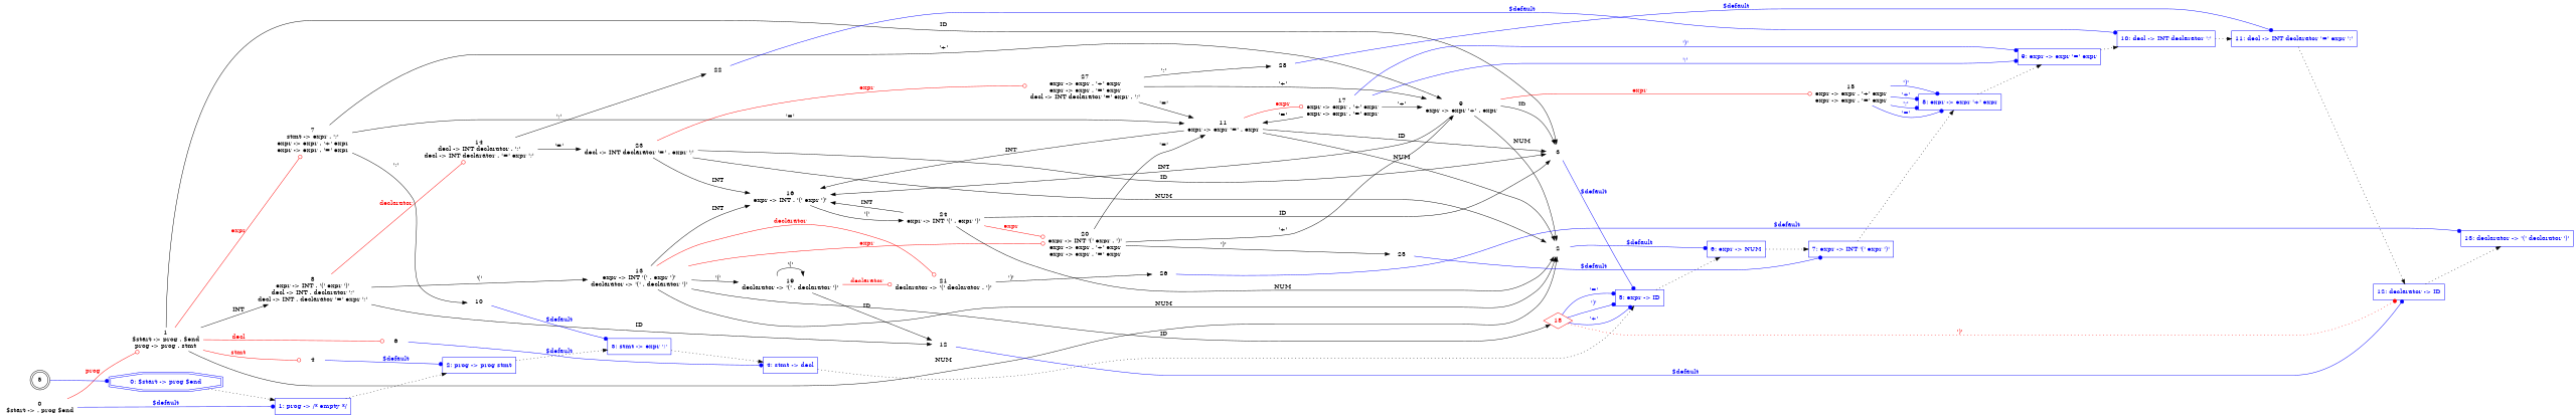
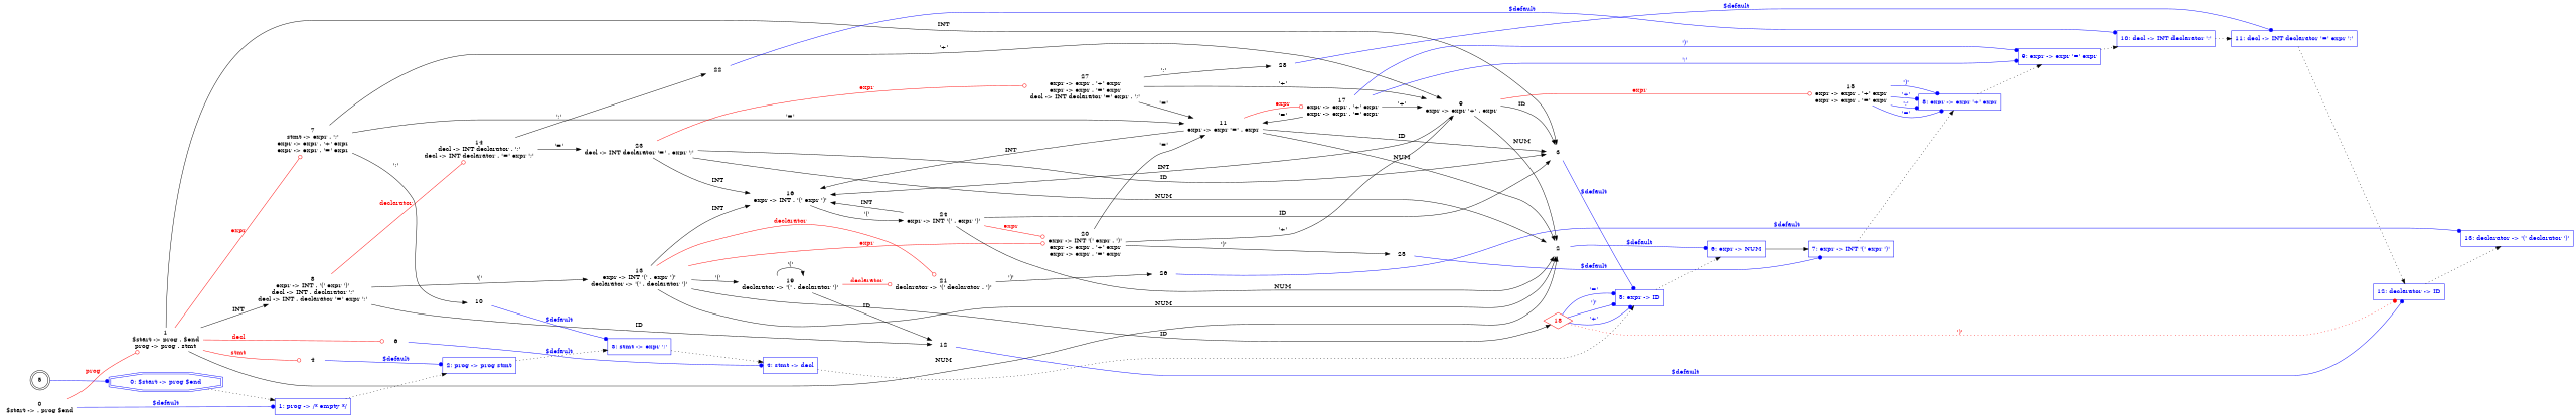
  digraph {
    rankdir=LR
    node [shape=plaintext]
    n1 [color=blue fontcolor=blue label="0: $start -> prog $end" shape=doubleoctagon]
    n2 [color=blue fontcolor=blue label="1: prog -> /* empty */" shape=box]
    n3 [color=blue fontcolor=blue label="2: prog -> prog stmt" shape=box]
    n4 [color=blue fontcolor=blue label="3: stmt -> expr ';'" shape=box]
    n5 [color=blue fontcolor=blue label="4: stmt -> decl" shape=box]
    n6 [color=blue fontcolor=blue label="5: expr -> ID" shape=box]
    n7 [color=blue fontcolor=blue label="6: expr -> NUM" shape=box]
    n8 [color=blue fontcolor=blue label="7: expr -> INT '(' expr ')'" shape=box]
    n9 [color=blue fontcolor=blue label="8: expr -> expr '+' expr" shape=box]
    n10 [color=blue fontcolor=blue label="9: expr -> expr '=' expr" shape=box]
    n11 [color=blue fontcolor=blue label="10: decl -> INT declarator ';'" shape=box]
    n12 [color=blue fontcolor=blue label="11: decl -> INT declarator '=' expr ';'" shape=box]
    n13 [color=blue fontcolor=blue label="12: declarator -> ID" shape=box]
    n14 [color=blue fontcolor=blue label="13: declarator -> '(' declarator ')'" shape=box]
    n15 [color=red fontcolor=red label="18\n" shape=diamond]
    n16 [label="0\n$start -> . prog $end"]
    n17 [label="1\n$start -> prog . $end\nprog -> prog . stmt"]
    n18 [label="3\n"]
    n19 [label="8\nexpr -> INT . '(' expr ')'\ndecl -> INT . declarator ';'\ndecl -> INT . declarator '=' expr ';'"]
    n20 [label="2\n"]
    n21 [label="4\n"]
    n22 [label="7\nstmt -> expr . ';'\nexpr -> expr . '+' expr\nexpr -> expr . '=' expr"]
    n23 [label="6\n"]
    n24 [label="5\n" shape=doublecircle]
    n25 [label="13\nexpr -> INT '(' . expr ')'\ndeclarator -> '(' . declarator ')'"]
    n26 [label="12\n"]
    n27 [label="14\ndecl -> INT declarator . ';'\ndecl -> INT declarator . '=' expr ';'"]
    n28 [label="9\nexpr -> expr '+' . expr"]
    n29 [label="10\n"]
    n30 [label="11\nexpr -> expr '=' . expr"]
    n31 [label="16\nexpr -> INT . '(' expr ')'"]
    n32 [label="19\ndeclarator -> '(' . declarator ')'"]
    n33 [label="20\nexpr -> INT '(' expr . ')'\nexpr -> expr . '+' expr\nexpr -> expr . '=' expr"]
    n34 [label="21\ndeclarator -> '(' declarator . ')'"]
    n35 [label="22\n"]
    n36 [label="23\ndecl -> INT declarator '=' . expr ';'"]
    n37 [label="15\nexpr -> expr . '+' expr\nexpr -> expr . '=' expr"]
    n38 [label="17\nexpr -> expr . '+' expr\nexpr -> expr . '=' expr"]
    n39 [color=blue label="24\nexpr -> INT '(' . expr ')'"]
    n40 [label="25\n"]
    n41 [label="26\n"]
    n42 [label="27\nexpr -> expr . '+' expr\nexpr -> expr . '=' expr\ndecl -> INT declarator '=' expr . ';'"]
    n43 [label="28\n"]
    n1 -> n2 [style=dotted]
    n2 -> n3 [style=dotted]
    n3 -> n4 [style=dotted]
    n4 -> n5 [style=dotted]
    n5 -> n6 [style=dotted]
    n6 -> n7 [style=dotted]
-   n7 -> n8 [style=dotted]
+   n7 -> n8 [style=solid]
    n8 -> n9 [style=dotted]
    n9 -> n10 [style=dotted]
    n10 -> n11 [style=dotted]
    n11 -> n12 [style=dotted]
    n12 -> n13 [style=dotted]
    n13 -> n14 [style=dotted]
    n15 -> n6 [arrowhead=dot color=blue fontcolor=blue label="')'"]
    n15 -> n6 [arrowhead=dot color=blue fontcolor=blue label="'+'"]
    n15 -> n6 [arrowhead=dot color=blue fontcolor=blue label="'='"]
    n15 -> n13 [arrowhead=dot color=red fontcolor=red label="')'" style=dotted]
    n16 -> n2 [arrowhead=dot color=blue fontcolor=blue label="$default"]
    n16 -> n17 [arrowhead=odot color=red fontcolor=red label=prog]
-   n17 -> n18 [label=ID]
+   n17 -> n18 [label=INT]
    n17 -> n19 [label=INT]
    n17 -> n20 [label=NUM]
    n17 -> n21 [arrowhead=odot color=red fontcolor=red label=stmt]
    n17 -> n22 [arrowhead=odot color=red fontcolor=red label=expr]
    n17 -> n23 [arrowhead=odot color=red fontcolor=red label=decl]
    n18 -> n6 [arrowhead=dot color=blue fontcolor=blue label="$default"]
    n19 -> n25 [label="'('"]
    n19 -> n26 [label=ID]
    n19 -> n27 [arrowhead=odot color=red fontcolor=red label=declarator]
    n20 -> n7 [arrowhead=dot color=blue fontcolor=blue label="$default"]
    n21 -> n3 [arrowhead=dot color=blue fontcolor=blue label="$default"]
    n22 -> n28 [label="'+'"]
    n22 -> n29 [label="';'"]
    n22 -> n30 [label="'='"]
    n23 -> n5 [arrowhead=dot color=blue fontcolor=blue label="$default"]
    n24 -> n1 [arrowhead=dot color=blue]
    n25 -> n15 [label=ID]
    n25 -> n20 [label=NUM]
    n25 -> n31 [label=INT]
    n25 -> n32 [label="'('"]
    n25 -> n33 [arrowhead=odot color=red fontcolor=red label=expr]
    n25 -> n34 [arrowhead=odot color=red fontcolor=red label=declarator]
    n26 -> n13 [arrowhead=dot color=blue fontcolor=blue label="$default"]
    n27 -> n35 [label="';'"]
    n27 -> n36 [label="'='"]
    n28 -> n18 [label=ID]
    n28 -> n20 [label=NUM]
    n28 -> n31 [label=INT]
    n28 -> n37 [arrowhead=odot color=red fontcolor=red label=expr]
    n29 -> n4 [arrowhead=dot color=blue fontcolor=blue label="$default"]
    n30 -> n18 [label=ID]
    n30 -> n20 [label=NUM]
    n30 -> n31 [label=INT]
    n30 -> n38 [arrowhead=odot color=red fontcolor=red label=expr]
    n31 -> n39 [label="'('"]
    n32 -> n26 [label=ID]
    n32 -> n32 [label="'('"]
    n32 -> n34 [arrowhead=odot color=red fontcolor=red label=declarator]
    n33 -> n28 [label="'+'"]
    n33 -> n30 [label="'='"]
    n33 -> n40 [label="')'"]
    n34 -> n41 [label="')'"]
    n35 -> n11 [arrowhead=dot color=blue fontcolor=blue label="$default"]
    n36 -> n18 [label=ID]
    n36 -> n20 [label=NUM]
    n36 -> n31 [label=INT]
    n36 -> n42 [arrowhead=odot color=red fontcolor=red label=expr]
    n37 -> n9 [arrowhead=dot color=blue fontcolor=blue label="')'"]
    n37 -> n9 [arrowhead=dot color=blue fontcolor=blue label="'+'"]
    n37 -> n9 [arrowhead=dot color=blue fontcolor=blue label="';'"]
    n37 -> n9 [arrowhead=dot color=blue fontcolor=blue label="'='"]
    n38 -> n10 [arrowhead=dot color=blue fontcolor=blue label="')'"]
    n38 -> n10 [arrowhead=dot color=blue fontcolor=blue label="';'"]
    n38 -> n28 [label="'+'"]
    n38 -> n30 [label="'='"]
    n39 -> n18 [label=ID]
    n39 -> n20 [label=NUM]
    n39 -> n31 [label=INT]
    n39 -> n33 [arrowhead=odot color=red fontcolor=red label=expr]
    n40 -> n8 [arrowhead=dot color=blue fontcolor=blue label="$default"]
    n41 -> n14 [arrowhead=dot color=blue fontcolor=blue label="$default"]
    n42 -> n28 [label="'+'"]
    n42 -> n30 [label="'='"]
    n42 -> n43 [label="';'"]
    n43 -> n12 [arrowhead=dot color=blue fontcolor=blue label="$default"]
  }
